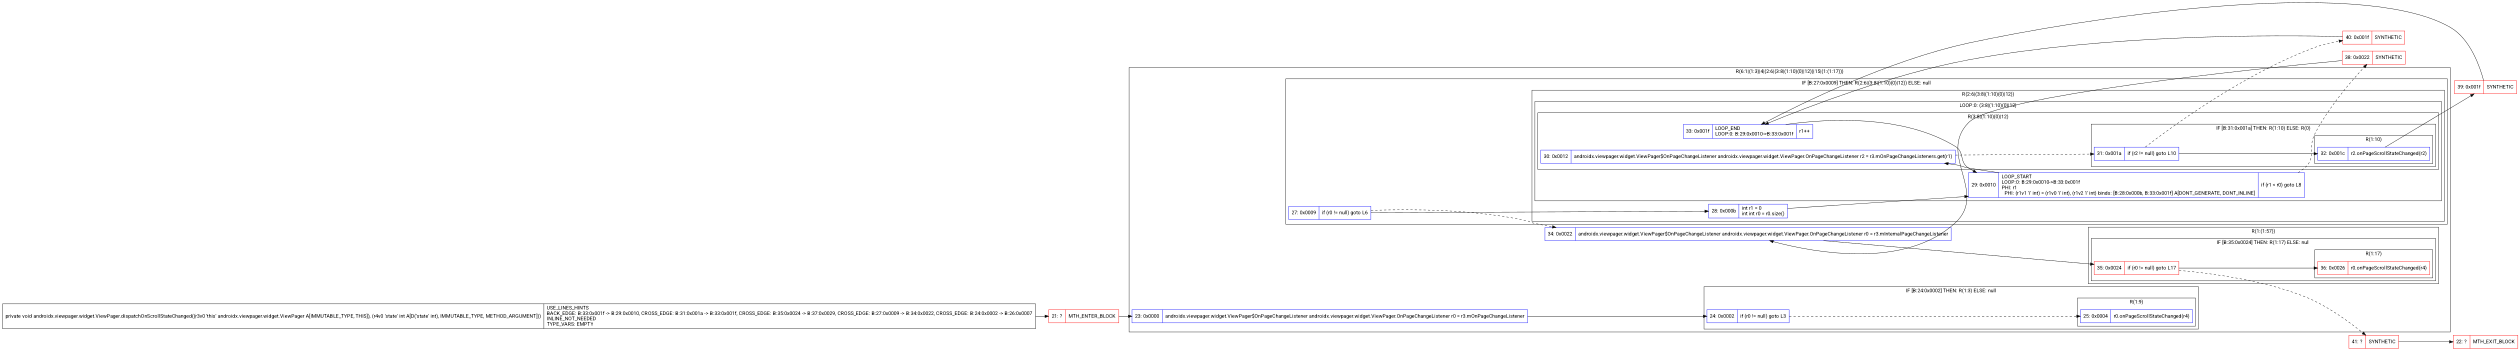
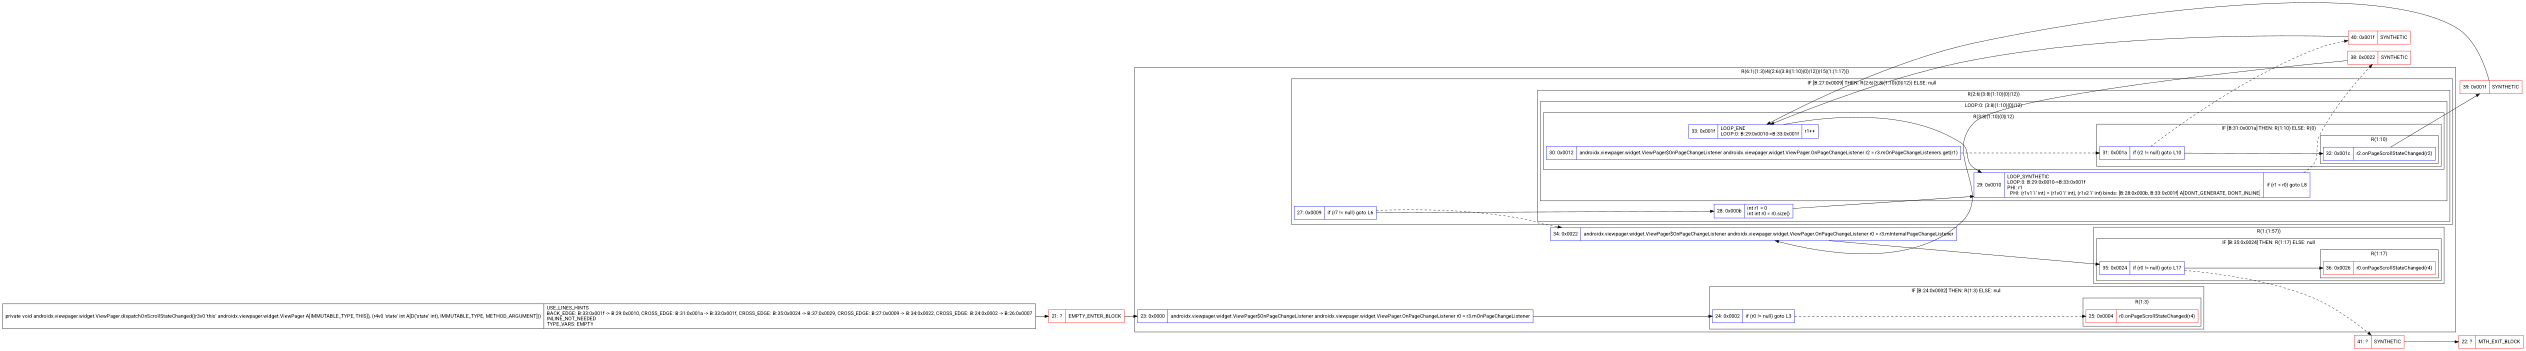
  digraph {
    fontname=Roboto
    rankdir=LR
    node [color=blue fontname=Roboto shape=record]
    edge [fontname=Roboto]
-   n1 [label="{25\:\ 0x0004|r0.onPageScrollStateChanged(r4)\l}"]
+   n1 [color=red label="{25\:\ 0x0004|r0.onPageScrollStateChanged(r4)\l}"]
    n2 [label="{24\:\ 0x0002|if (r0 != null) goto L3\l}"]
    n3 [label="{32\:\ 0x001c|r2.onPageScrollStateChanged(r2)\l}"]
    n4 [label="{31\:\ 0x001a|if (r2 != null) goto L10\l}"]
    n5 [label="{30\:\ 0x0012|androidx.viewpager.widget.ViewPager$OnPageChangeListener androidx.viewpager.widget.ViewPager.OnPageChangeListener r2 = r3.mOnPageChangeListeners.get(r1)\l}"]
    n6 [label="{33\:\ 0x001f|LOOP_END\lLOOP:0: B:29:0x0010\-\>B:33:0x001f\l|r1++\l}"]
-   n7 [label="{29\:\ 0x0010|LOOP_START\lLOOP:0: B:29:0x0010\-\>B:33:0x001f\lPHI: r1 \l  PHI: (r1v1 'i' int) = (r1v0 'i' int), (r1v2 'i' int) binds: [B:28:0x000b, B:33:0x001f] A[DONT_GENERATE, DONT_INLINE]\l|if (r1 \< r0) goto L8\l}"]
+   n7 [label="{29\:\ 0x0010|LOOP_SYNTHETIC\lLOOP:0: B:29:0x0010\-\>B:33:0x001f\lPHI: r1 \l  PHI: (r1v1 'i' int) = (r1v0 'i' int), (r1v2 'i' int) binds: [B:28:0x000b, B:33:0x001f] A[DONT_GENERATE, DONT_INLINE]\l|if (r1 \< r0) goto L8\l}"]
    n8 [label="{28\:\ 0x000b|int r1 = 0\lint int r0 = r0.size()\l}"]
-   n9 [label="{27\:\ 0x0009|if (r0 != null) goto L6\l}"]
+   n9 [label="{27\:\ 0x0009|if (r7 != null) goto L6\l}"]
    n10 [color=red label="{36\:\ 0x0026|r0.onPageScrollStateChanged(r4)\l}"]
-   n11 [color=red label="{35\:\ 0x0024|if (r0 != null) goto L17\l}"]
+   n11 [label="{35\:\ 0x0024|if (r0 != null) goto L17\l}"]
    n12 [label="{23\:\ 0x0000|androidx.viewpager.widget.ViewPager$OnPageChangeListener androidx.viewpager.widget.ViewPager.OnPageChangeListener r0 = r3.mOnPageChangeListener\l}"]
    n13 [label="{34\:\ 0x0022|androidx.viewpager.widget.ViewPager$OnPageChangeListener androidx.viewpager.widget.ViewPager.OnPageChangeListener r0 = r3.mInternalPageChangeListener\l}"]
    n14 [color=red label="{39\:\ 0x001f|SYNTHETIC\l}"]
    n15 [color=red label="{40\:\ 0x001f|SYNTHETIC\l}"]
    n16 [color=red label="{38\:\ 0x0022|SYNTHETIC\l}"]
    n17 [color=red label="{41\:\ ?|SYNTHETIC\l}"]
    n18 [color=red label="{22\:\ ?|MTH_EXIT_BLOCK\l}"]
-   n19 [color=red label="{21\:\ ?|MTH_ENTER_BLOCK\l}"]
+   n19 [color=red label="{21\:\ ?|EMPTY_ENTER_BLOCK\l}"]
    n20 [label="{private void androidx.viewpager.widget.ViewPager.dispatchOnScrollStateChanged((r3v0 'this' androidx.viewpager.widget.ViewPager A[IMMUTABLE_TYPE, THIS]), (r4v0 'state' int A[D('state' int), IMMUTABLE_TYPE, METHOD_ARGUMENT]))  | USE_LINES_HINTS\lBACK_EDGE: B:33:0x001f \-\> B:29:0x0010, CROSS_EDGE: B:31:0x001a \-\> B:33:0x001f, CROSS_EDGE: B:35:0x0024 \-\> B:37:0x0029, CROSS_EDGE: B:27:0x0009 \-\> B:34:0x0022, CROSS_EDGE: B:24:0x0002 \-\> B:26:0x0007\lINLINE_NOT_NEEDED\lTYPE_VARS: EMPTY\l}" color=""]
    subgraph cluster_1 {
      label="R(6:1|(1:3)|4|(2:6|(3:8|(1:10)(0)|12))|15|(1:(1:17)))"
      n12
      n13
      subgraph cluster_2 {
        label="IF [B:24:0x0002] THEN: R(1:3) ELSE: null"
        n2
        subgraph cluster_3 {
-         label="R(1:9)"
+         label="R(1:3)"
          n1
        }
      }
      subgraph cluster_4 {
        label="IF [B:27:0x0009] THEN: R(2:6|(3:8|(1:10)(0)|12)) ELSE: null"
        n9
        subgraph cluster_5 {
          label="R(2:6|(3:8|(1:10)(0)|12))"
          n8
          subgraph cluster_6 {
            label="LOOP:0: (3:8|(1:10)(0)|12)"
            n7
            subgraph cluster_7 {
              label="R(3:8|(1:10)(0)|12)"
              n5
              n6
              subgraph cluster_8 {
                label="IF [B:31:0x001a] THEN: R(1:10) ELSE: R(0)"
                n4
                subgraph cluster_9 {
                  label="R(1:10)"
                  n3
                }
                subgraph cluster_10 {
                  label="R(0)"
                }
              }
            }
          }
        }
      }
      subgraph cluster_11 {
        label="R(1:(1:57))"
        subgraph cluster_12 {
          label="IF [B:35:0x0024] THEN: R(1:17) ELSE: null"
          n11
          subgraph cluster_13 {
            label="R(1:17)"
            n10
          }
        }
      }
    }
    n2 -> n1 [style=dashed]
    n3 -> n14
    n4 -> n3
    n4 -> n15 [style=dashed]
    n5 -> n4 [style=dashed]
    n6 -> n7
-   n7 -> n5
    n7 -> n16 [style=dashed]
    n8 -> n7
    n9 -> n8
    n9 -> n13 [style=dashed]
    n11 -> n10
    n11 -> n17 [style=dashed]
    n12 -> n2
    n13 -> n11
    n14 -> n6
    n15 -> n6
    n16 -> n13
    n17 -> n18
    n19 -> n12
    n20 -> n19
  }
